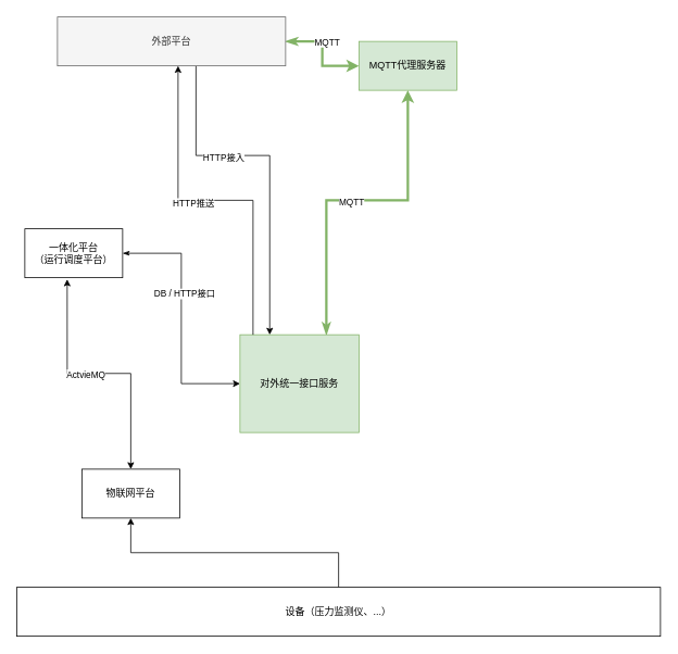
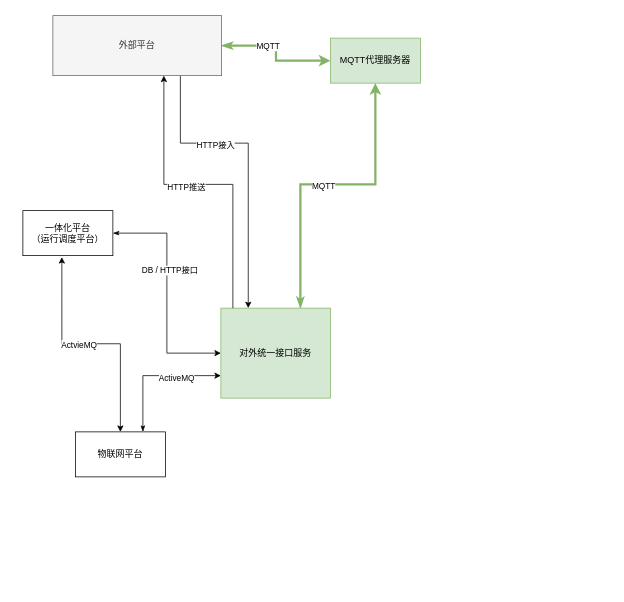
  <mxCell id="0" />
  <mxCell id="1" parent="0" />
+ <mxCell id="2" style="edgeStyle=orthogonalEdgeStyle;rounded=0;orthogonalLoop=1;jettySize=auto;html=1;exitX=0.75;exitY=0;exitDx=0;exitDy=0;entryX=0;entryY=0.75;entryDx=0;entryDy=0;startArrow=classicThin;startFill=1;" edge="1" parent="1" source="4" target="14"><mxGeometry relative="1" as="geometry" /></mxCell>
+ <mxCell id="3" value="ActiveMQ" style="edgeLabel;html=1;align=center;verticalAlign=middle;resizable=0;points=[];" vertex="1" connectable="0" parent="2"><mxGeometry x="0.333" y="-3" relative="1" as="geometry"><mxPoint as="offset" /></mxGeometry></mxCell>
  <mxCell id="4" value="物联网平台" style="rounded=0;whiteSpace=wrap;html=1;" vertex="1" parent="1"><mxGeometry x="100" y="575" width="120" height="60" as="geometry" /></mxCell>
- <mxCell id="5" style="edgeStyle=orthogonalEdgeStyle;rounded=0;orthogonalLoop=1;jettySize=auto;html=1;entryX=0.5;entryY=1;entryDx=0;entryDy=0;" edge="1" parent="1" source="6" target="4"><mxGeometry relative="1" as="geometry" /></mxCell>
- <mxCell id="6" value="设备（压力监测仪、...）" style="rounded=0;whiteSpace=wrap;html=1;" vertex="1" parent="1"><mxGeometry x="20" y="720" width="790" height="60" as="geometry" /></mxCell>
  <mxCell id="7" style="edgeStyle=orthogonalEdgeStyle;rounded=0;orthogonalLoop=1;jettySize=auto;html=1;exitX=1;exitY=0.5;exitDx=0;exitDy=0;entryX=0;entryY=0.5;entryDx=0;entryDy=0;startArrow=classicThin;startFill=1;" edge="1" parent="1" source="9" target="14"><mxGeometry relative="1" as="geometry" /></mxCell>
  <mxCell id="8" value="DB / HTTP接口" style="edgeLabel;html=1;align=center;verticalAlign=middle;resizable=0;points=[];" vertex="1" connectable="0" parent="7"><mxGeometry x="-0.204" y="3" relative="1" as="geometry"><mxPoint as="offset" /></mxGeometry></mxCell>
  <mxCell id="9" value="一体化平台&lt;div&gt;（运行调度平台）&lt;/div&gt;" style="rounded=0;whiteSpace=wrap;html=1;" vertex="1" parent="1"><mxGeometry x="30" y="280" width="120" height="60" as="geometry" /></mxCell>
  <mxCell id="10" style="edgeStyle=orthogonalEdgeStyle;rounded=0;orthogonalLoop=1;jettySize=auto;html=1;entryX=0.433;entryY=1.033;entryDx=0;entryDy=0;entryPerimeter=0;startArrow=classic;startFill=1;" edge="1" parent="1" source="4" target="9"><mxGeometry relative="1" as="geometry" /></mxCell>
  <mxCell id="11" value="ActvieMQ" style="edgeLabel;html=1;align=center;verticalAlign=middle;resizable=0;points=[];" vertex="1" connectable="0" parent="10"><mxGeometry x="0.11" y="1" relative="1" as="geometry"><mxPoint as="offset" /></mxGeometry></mxCell>
  <mxCell id="12" style="edgeStyle=orthogonalEdgeStyle;rounded=0;orthogonalLoop=1;jettySize=auto;html=1;entryX=0.5;entryY=1;entryDx=0;entryDy=0;startArrow=classicThin;startFill=1;fillColor=#d5e8d4;strokeColor=#82b366;strokeWidth=3;" edge="1" parent="1" source="14" target="22"><mxGeometry relative="1" as="geometry"><mxPoint x="360" y="80" as="targetPoint" /><Array as="points"><mxPoint x="400" y="245" /><mxPoint x="500" y="245" /></Array></mxGeometry></mxCell>
  <mxCell id="13" value="MQTT" style="edgeLabel;html=1;align=center;verticalAlign=middle;resizable=0;points=[];" vertex="1" connectable="0" parent="12"><mxGeometry x="-0.027" y="-1" relative="1" as="geometry"><mxPoint as="offset" /></mxGeometry></mxCell>
  <mxCell id="14" value="对外统一接口服务" style="rounded=0;whiteSpace=wrap;html=1;fillColor=#d5e8d4;strokeColor=#82b366;" vertex="1" parent="1"><mxGeometry x="294" y="410" width="146" height="120" as="geometry" /></mxCell>
  <mxCell id="15" style="edgeStyle=orthogonalEdgeStyle;rounded=0;orthogonalLoop=1;jettySize=auto;html=1;entryX=0.25;entryY=0;entryDx=0;entryDy=0;" edge="1" parent="1" source="19" target="14"><mxGeometry relative="1" as="geometry"><Array as="points"><mxPoint x="240" y="190" /><mxPoint x="331" y="190" /></Array></mxGeometry></mxCell>
  <mxCell id="16" value="HTTP接入" style="edgeLabel;html=1;align=center;verticalAlign=middle;resizable=0;points=[];" vertex="1" connectable="0" parent="15"><mxGeometry x="-0.32" y="-2" relative="1" as="geometry"><mxPoint as="offset" /></mxGeometry></mxCell>
  <mxCell id="17" style="edgeStyle=orthogonalEdgeStyle;rounded=0;orthogonalLoop=1;jettySize=auto;html=1;startArrow=classicThin;startFill=1;strokeWidth=3;fillColor=#d5e8d4;strokeColor=#82b366;" edge="1" parent="1" source="19" target="22"><mxGeometry relative="1" as="geometry" /></mxCell>
  <mxCell id="18" value="MQTT" style="edgeLabel;html=1;align=center;verticalAlign=middle;resizable=0;points=[];" vertex="1" connectable="0" parent="17"><mxGeometry x="-0.511" relative="1" as="geometry"><mxPoint x="21" as="offset" /></mxGeometry></mxCell>
- <mxCell id="19" value="外部平台" style="rounded=0;whiteSpace=wrap;html=1;fillColor=#f5f5f5;fontColor=#333333;strokeColor=#666666;" vertex="1" parent="1"><mxGeometry x="70" y="20" width="280" height="60" as="geometry" /></mxCell>
+ <mxCell id="19" value="外部平台" style="rounded=0;whiteSpace=wrap;html=1;fillColor=#f5f5f5;fontColor=#333333;strokeColor=#666666;" vertex="1" parent="1"><mxGeometry x="70" y="20" width="225" height="80" as="geometry" /></mxCell>
  <mxCell id="20" style="edgeStyle=orthogonalEdgeStyle;rounded=0;orthogonalLoop=1;jettySize=auto;html=1;" edge="1" parent="1" source="14" target="19"><mxGeometry relative="1" as="geometry"><Array as="points"><mxPoint x="310" y="245" /><mxPoint x="218" y="245" /></Array></mxGeometry></mxCell>
  <mxCell id="21" value="HTTP推送" style="edgeLabel;html=1;align=center;verticalAlign=middle;resizable=0;points=[];" vertex="1" connectable="0" parent="20"><mxGeometry x="0.133" y="3" relative="1" as="geometry"><mxPoint as="offset" /></mxGeometry></mxCell>
  <mxCell id="22" value="MQTT代理服务器" style="rounded=0;whiteSpace=wrap;html=1;fillColor=#d5e8d4;strokeColor=#82b366;" vertex="1" parent="1"><mxGeometry x="440" y="50" width="120" height="60" as="geometry" /></mxCell>
